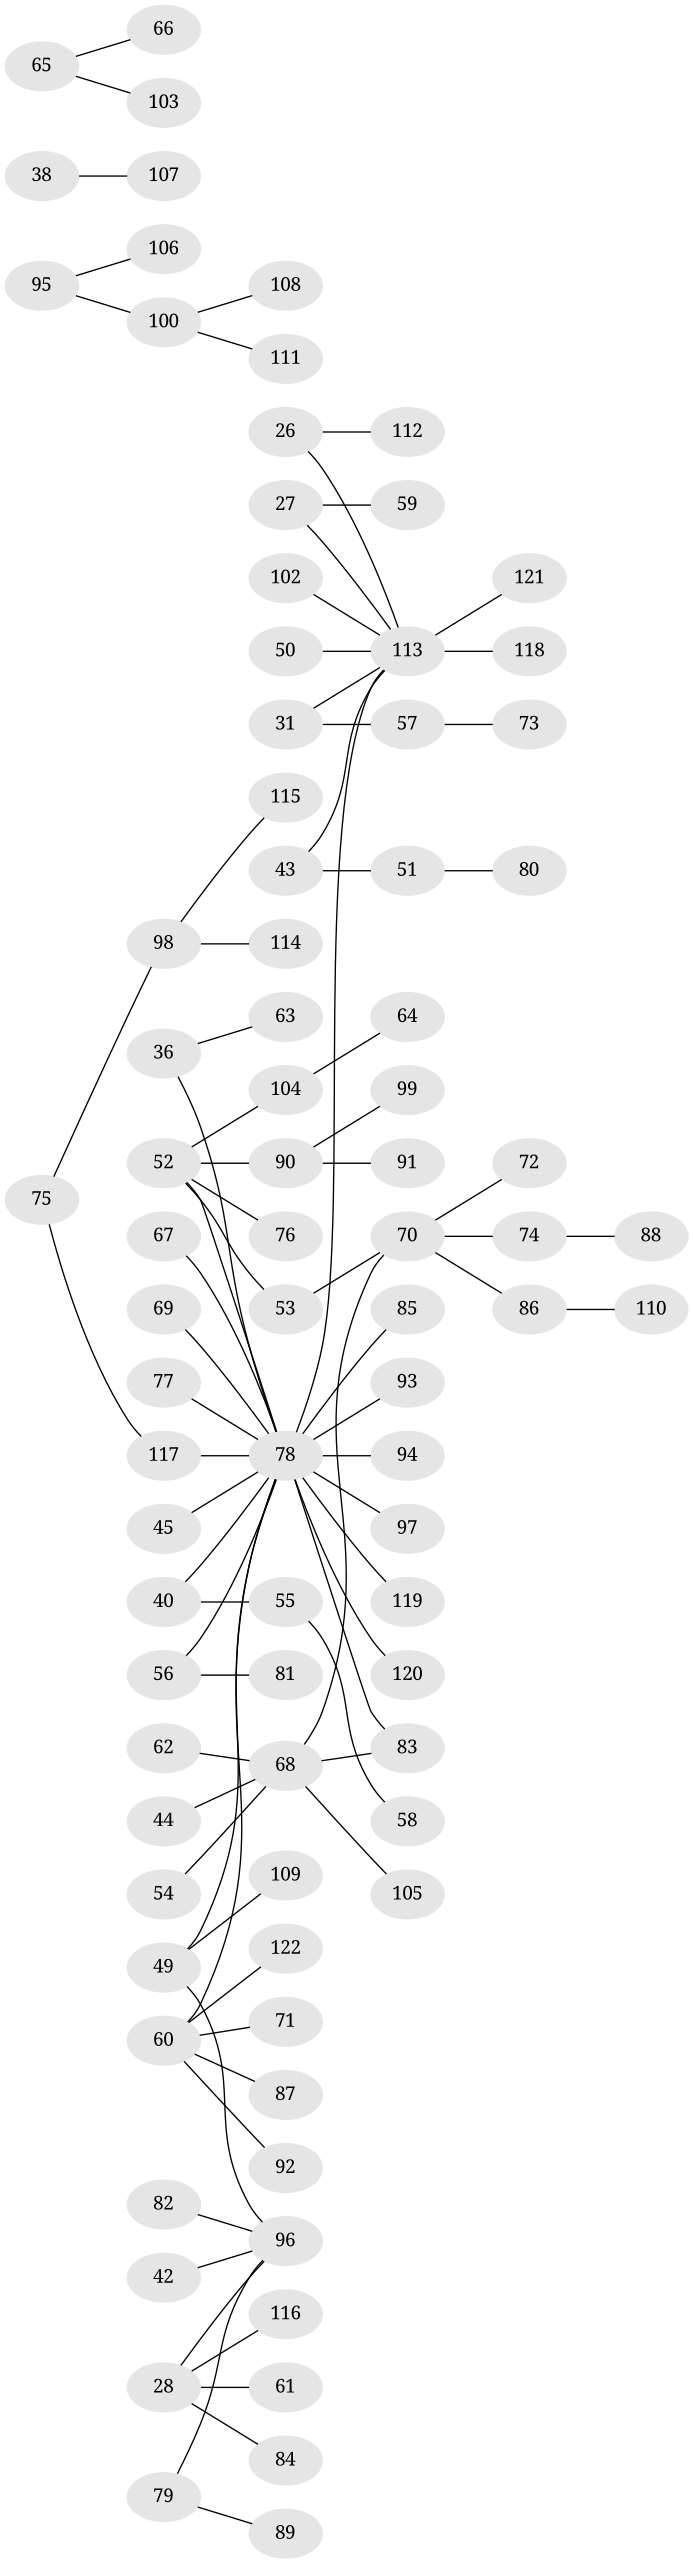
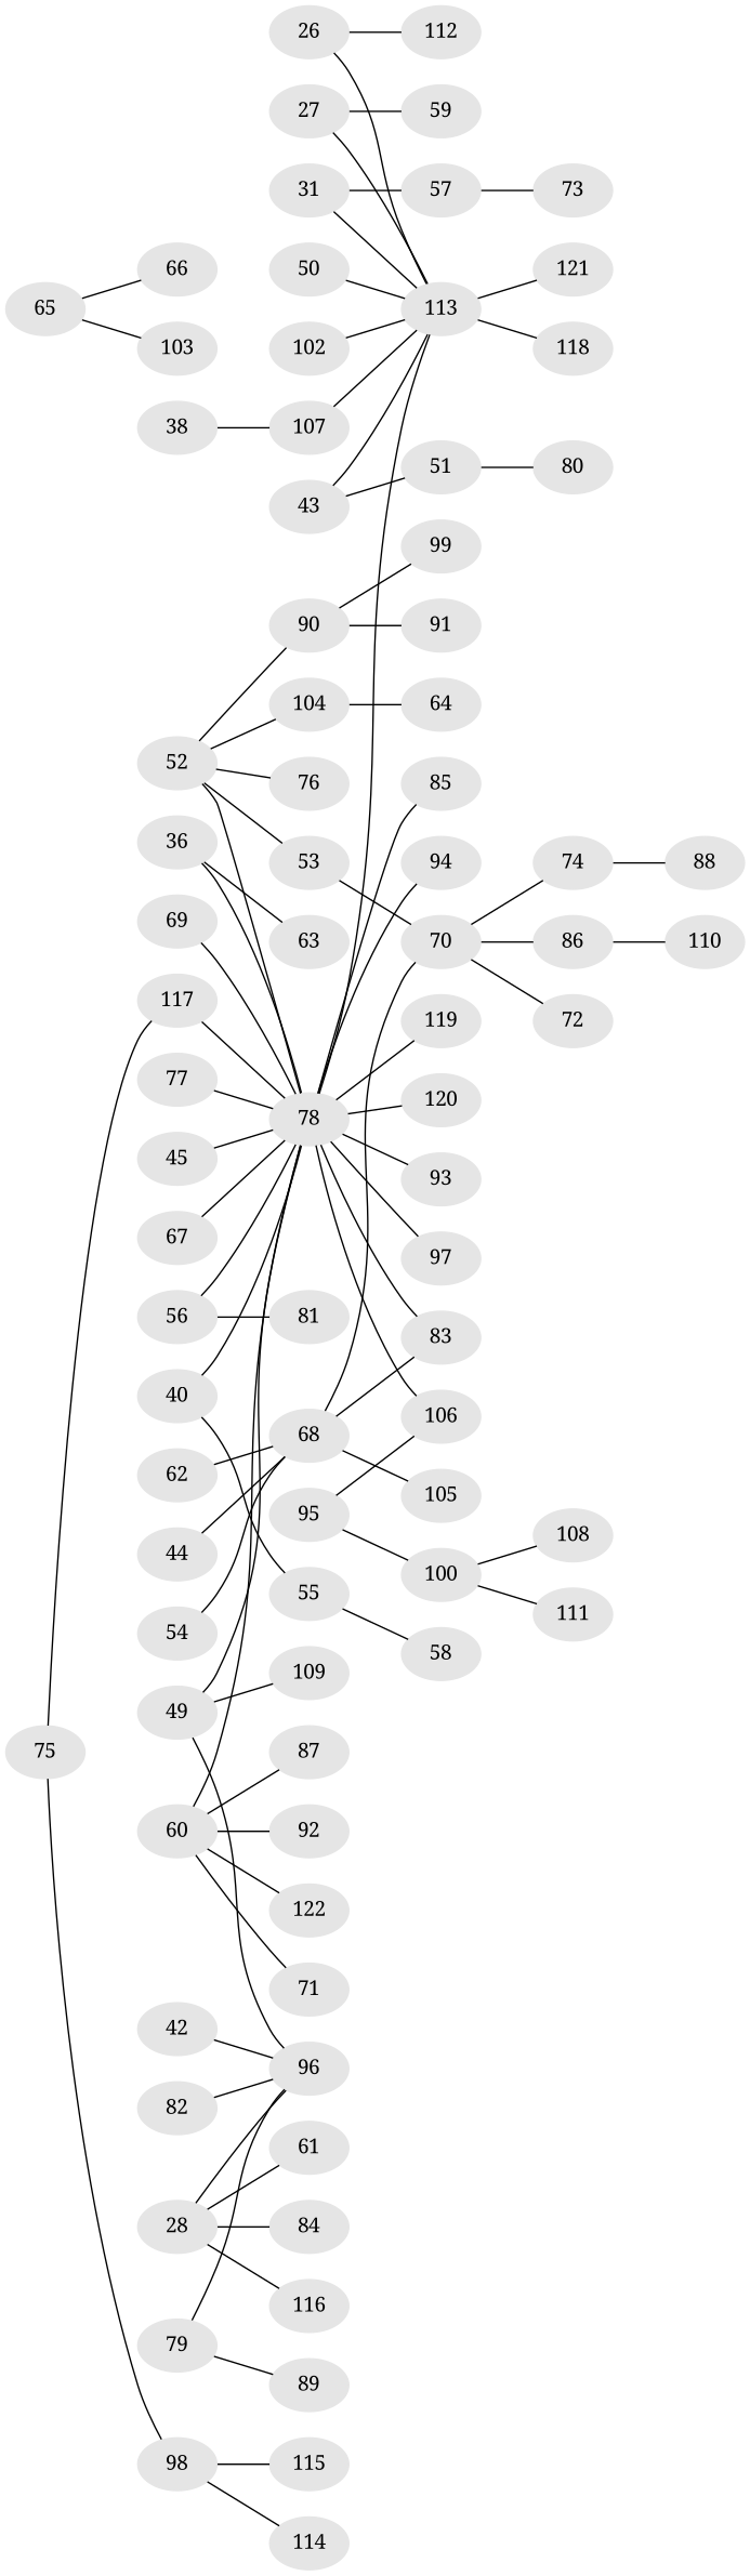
  graph {
    fontname="Noto Serif"
    rankdir=LR
    node [color=gray90 fontname="Noto Serif" style=filled]
    edge [fontname="Noto Serif"]
    26
    112
    113 [super="+12+13+18+30+23"]
    118
    121
    27
    59
    28
    61
    84
    96 [super="+22+15"]
    116
    31
    57
    73
    36 [super="+34"]
    63
    78 [super="+2+4+5+9+16+47"]
    83 [super="+11"]
    85
    93
    94
    97
    106 [super="+29"]
    119
    120
    107 [super="+19"]
    38
    40
    55
    58
    42
    43
    51
    80
    68 [super="+17+41+48"]
    70 [super="+37+35"]
    105
    44
    45
    49 [super="+6"]
    109
    50
    52 [super="+25"]
    76
    90
    104
    53
    65
    66
    103
    91
    99
    64
    72
    74
    86
    54
    56 [super="+46"]
    81
    60 [super="+20+33"]
    71
    87
    92
    122
    62
    67
    69
    88
    110
    75 [super="+39"]
    98
    117
    114
    115
    77
    79
    89
    82
    95 [super="+10"]
    100
    108
    111
    102
    26 -- 112
    26 -- 113
    113 -- 118
    113 -- 121
    27 -- 113
    27 -- 59
    28 -- 61
    28 -- 84
    28 -- 96
    28 -- 116
    31 -- 113
    31 -- 57
    57 -- 73
    36 -- 63
    36 -- 78
    78 -- 113
    78 -- 83
    78 -- 85
    78 -- 93
    78 -- 94
    78 -- 97
+   78 -- 106
    78 -- 119
    78 -- 120
+   107 -- 113
    38 -- 107
    40 -- 78
    40 -- 55
    55 -- 58
    42 -- 96
    43 -- 113
    43 -- 51
    51 -- 80
    68 -- 83
    68 -- 70
    68 -- 105
    70 -- 72
    70 -- 74
    70 -- 86
    44 -- 68
    45 -- 78
    49 -- 96
    49 -- 78
    49 -- 109
    50 -- 113
    52 -- 78
    52 -- 76
    52 -- 90
    52 -- 104
    52 -- 53
    90 -- 91
    90 -- 99
    104 -- 64
    53 -- 70
    65 -- 66
    65 -- 103
    74 -- 88
    86 -- 110
    54 -- 68
    56 -- 78
    56 -- 81
    60 -- 78
    60 -- 71
    60 -- 87
    60 -- 92
    60 -- 122
    62 -- 68
    67 -- 78
    69 -- 78
    75 -- 98
    75 -- 117
    98 -- 114
    98 -- 115
    117 -- 78
    77 -- 78
    79 -- 96
    79 -- 89
    82 -- 96
    95 -- 106
    95 -- 100
    100 -- 108
    100 -- 111
    102 -- 113
  }
